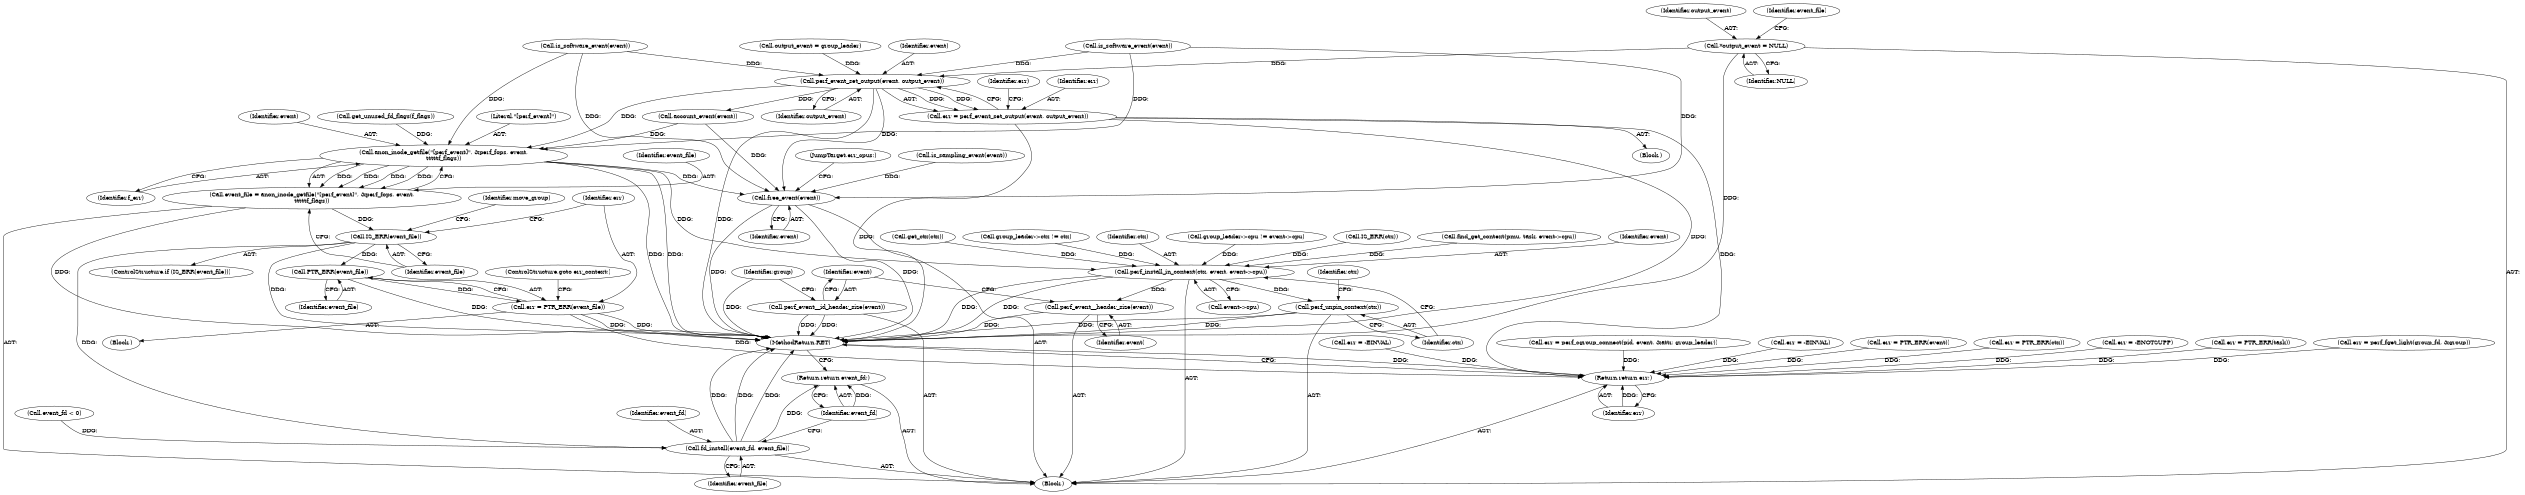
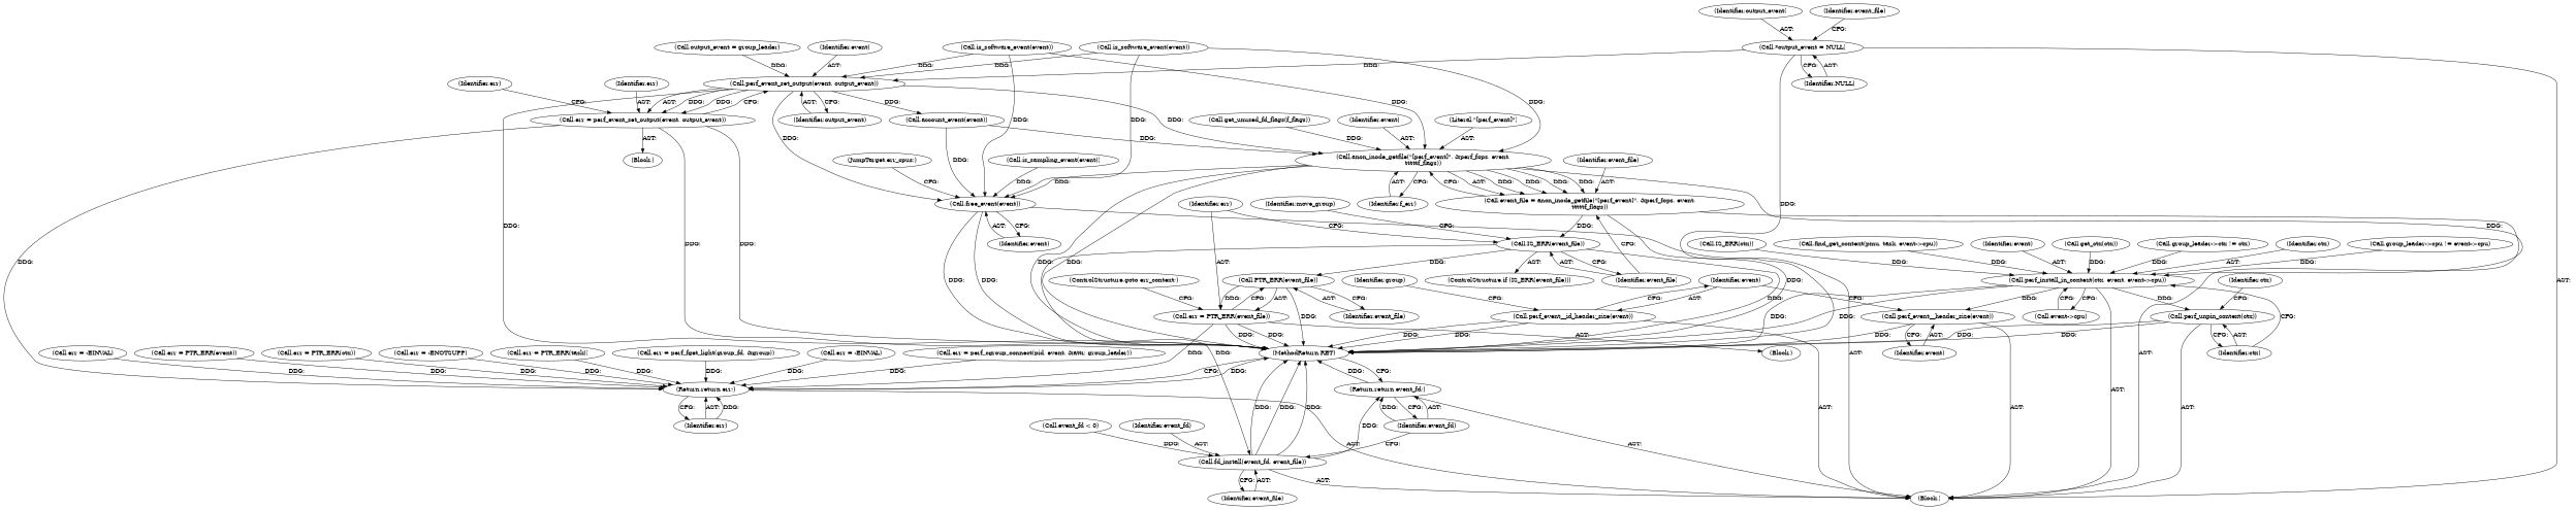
  digraph {
    n1 [label="(Call,*output_event = NULL)"]
    n2 [label="(Call,perf_event_set_output(event, output_event))"]
    n3 [label="(Block,)"]
    n4 [label="(MethodReturn,RET)"]
    n5 [label="(Identifier,NULL)"]
    n6 [label="(Call,err = perf_event_set_output(event, output_event))"]
    n7 [label="(Call,anon_inode_getfile(\"[perf_event]\", &perf_fops, event,\n\t\t\t\t\tf_flags))"]
    n8 [label="(Call,free_event(event))"]
    n9 [label="(Identifier,output_event)"]
    n10 [label="(Call,account_event(event))"]
    n11 [label="(Return,return err;)"]
    n12 [label="(Return,return event_fd;)"]
    n13 [label="(Block,)"]
    n14 [label="(Call,event_file = anon_inode_getfile(\"[perf_event]\", &perf_fops, event,\n\t\t\t\t\tf_flags))"]
    n15 [label="(Call,perf_install_in_context(ctx, event, event->cpu))"]
    n16 [label="(Identifier,f_err)"]
    n17 [label="(Identifier,event)"]
    n18 [label="(Identifier,err)"]
    n19 [label="(Call,IS_ERR(event_file))"]
    n20 [label="(Call,perf_unpin_context(ctx))"]
    n21 [label="(Call,perf_event__header_size(event))"]
    n22 [label="(Call,event->cpu)"]
    n23 [label="(Call,PTR_ERR(event_file))"]
    n24 [label="(Call,fd_install(event_fd, event_file))"]
    n25 [label="(ControlStructure,if (IS_ERR(event_file)))"]
    n26 [label="(Identifier,event_file)"]
    n27 [label="(Call,err = PTR_ERR(event_file))"]
    n28 [label="(Identifier,event_file)"]
    n29 [label="(Identifier,event_file)"]
    n30 [label="(Block,)"]
    n31 [label="(Identifier,event_fd)"]
    n32 [label="(Identifier,ctx)"]
    n33 [label="(Identifier,event)"]
    n34 [label="(Call,perf_event__id_header_size(event))"]
    n35 [label="(Identifier,event)"]
    n36 [label="(Call,IS_ERR(ctx))"]
    n37 [label="(Identifier,move_group)"]
    n38 [label="(Call,find_get_context(pmu, task, event->cpu))"]
    n39 [label="(Call,err = PTR_ERR(ctx))"]
    n40 [label="(Call,err = -ENOTSUPP)"]
    n41 [label="(Identifier,output_event)"]
    n42 [label="(Identifier,event_file)"]
    n43 [label="(Identifier,event)"]
    n44 [label="(Identifier,err)"]
    n45 [label="(Call,err = PTR_ERR(task))"]
    n46 [label="(Call,get_ctx(ctx))"]
    n47 [label="(Call,group_leader->ctx != ctx)"]
    n48 [label="(Call,is_software_event(event))"]
    n49 [label="(Identifier,err)"]
    n50 [label="(Call,output_event = group_leader)"]
    n51 [label="(Identifier,event)"]
    n52 [label="(Identifier,err)"]
    n53 [label="(JumpTarget,err_cpus:)"]
    n54 [label="(Identifier,event)"]
    n55 [label="(Call,err = perf_fget_light(group_fd, &group))"]
    n56 [label="(Call,err = -EINVAL)"]
    n57 [label="(Identifier,event_file)"]
    n58 [label="(Literal,\"[perf_event]\")"]
    n59 [label="(Identifier,event_fd)"]
    n60 [label="(Call,is_software_event(event))"]
    n61 [label="(Identifier,ctx)"]
    n62 [label="(Call,event_fd < 0)"]
    n63 [label="(Call,is_sampling_event(event))"]
    n64 [label="(Call,err = perf_cgroup_connect(pid, event, &attr, group_leader))"]
    n65 [label="(ControlStructure,goto err_context;)"]
    n66 [label="(Identifier,ctx)"]
    n67 [label="(Call,err = -EINVAL)"]
    n68 [label="(Call,err = PTR_ERR(event))"]
    n69 [label="(Call,group_leader->cpu != event->cpu)"]
    n70 [label="(Call,get_unused_fd_flags(f_flags))"]
    n71 [label="(Identifier,group)"]
    n1 -> n2 [label="DDG: "]
    n1 -> n3 [label="AST: "]
    n1 -> n4 [label="DDG: "]
    n1 -> n5 [label="CFG: "]
    n2 -> n4 [label="DDG: "]
    n2 -> n6 [label="AST: "]
    n2 -> n6 [label="DDG: "]
    n2 -> n6 [label="DDG: "]
    n2 -> n7 [label="DDG: "]
    n2 -> n8 [label="DDG: "]
    n2 -> n9 [label="CFG: "]
    n2 -> n10 [label="DDG: "]
    n4 -> n11 [label="CFG: "]
    n4 -> n12 [label="CFG: "]
    n5 -> n1 [label="AST: "]
    n6 -> n2 [label="CFG: "]
    n6 -> n4 [label="DDG: "]
    n6 -> n4 [label="DDG: "]
    n6 -> n11 [label="DDG: "]
    n6 -> n13 [label="AST: "]
    n7 -> n4 [label="DDG: "]
    n7 -> n4 [label="DDG: "]
    n7 -> n8 [label="DDG: "]
    n7 -> n14 [label="AST: "]
    n7 -> n14 [label="DDG: "]
    n7 -> n14 [label="DDG: "]
    n7 -> n14 [label="DDG: "]
    n7 -> n14 [label="DDG: "]
    n7 -> n15 [label="DDG: "]
    n7 -> n16 [label="CFG: "]
    n8 -> n3 [label="AST: "]
    n8 -> n4 [label="DDG: "]
    n8 -> n4 [label="DDG: "]
    n8 -> n17 [label="CFG: "]
    n9 -> n2 [label="AST: "]
    n10 -> n7 [label="DDG: "]
    n10 -> n8 [label="DDG: "]
    n11 -> n3 [label="AST: "]
    n11 -> n4 [label="DDG: "]
    n11 -> n18 [label="CFG: "]
    n12 -> n3 [label="AST: "]
-   n71 -> n4 [label="DDG: "]
+   n12 -> n4 [label="DDG: "]
    n12 -> n31 [label="CFG: "]
    n14 -> n3 [label="AST: "]
    n14 -> n4 [label="DDG: "]
    n14 -> n7 [label="CFG: "]
    n14 -> n19 [label="DDG: "]
    n15 -> n3 [label="AST: "]
    n15 -> n4 [label="DDG: "]
    n15 -> n4 [label="DDG: "]
    n15 -> n20 [label="DDG: "]
    n15 -> n21 [label="DDG: "]
    n15 -> n22 [label="CFG: "]
    n16 -> n7 [label="AST: "]
    n17 -> n8 [label="AST: "]
    n18 -> n11 [label="AST: "]
    n18 -> n11 [label="DDG: "]
    n19 -> n4 [label="DDG: "]
    n19 -> n23 [label="DDG: "]
    n19 -> n24 [label="DDG: "]
    n19 -> n25 [label="AST: "]
    n19 -> n26 [label="CFG: "]
    n20 -> n3 [label="AST: "]
    n20 -> n4 [label="DDG: "]
    n20 -> n4 [label="DDG: "]
    n20 -> n32 [label="CFG: "]
    n21 -> n3 [label="AST: "]
    n21 -> n4 [label="DDG: "]
    n21 -> n33 [label="CFG: "]
-   n22 -> n15 [label="AST: "]
+   n22 -> n15 [label="CFG: "]
    n23 -> n4 [label="DDG: "]
    n23 -> n27 [label="AST: "]
    n23 -> n27 [label="DDG: "]
    n23 -> n28 [label="CFG: "]
    n24 -> n3 [label="AST: "]
    n24 -> n4 [label="DDG: "]
    n24 -> n4 [label="DDG: "]
    n24 -> n4 [label="DDG: "]
    n24 -> n12 [label="DDG: "]
    n24 -> n29 [label="CFG: "]
    n26 -> n14 [label="CFG: "]
    n26 -> n19 [label="AST: "]
    n27 -> n4 [label="DDG: "]
    n27 -> n4 [label="DDG: "]
    n27 -> n11 [label="DDG: "]
    n27 -> n23 [label="CFG: "]
    n27 -> n30 [label="AST: "]
    n28 -> n23 [label="AST: "]
    n29 -> n24 [label="AST: "]
    n31 -> n12 [label="AST: "]
    n31 -> n12 [label="DDG: "]
    n31 -> n24 [label="CFG: "]
    n32 -> n15 [label="CFG: "]
    n32 -> n20 [label="AST: "]
    n33 -> n21 [label="AST: "]
    n34 -> n3 [label="AST: "]
    n34 -> n4 [label="DDG: "]
    n34 -> n4 [label="DDG: "]
    n34 -> n35 [label="CFG: "]
    n35 -> n21 [label="CFG: "]
    n35 -> n34 [label="AST: "]
    n36 -> n15 [label="DDG: "]
    n37 -> n19 [label="CFG: "]
    n38 -> n15 [label="DDG: "]
    n39 -> n11 [label="DDG: "]
    n40 -> n11 [label="DDG: "]
    n41 -> n1 [label="AST: "]
    n42 -> n14 [label="AST: "]
    n43 -> n15 [label="AST: "]
    n44 -> n6 [label="AST: "]
    n45 -> n11 [label="DDG: "]
    n46 -> n15 [label="DDG: "]
    n47 -> n15 [label="DDG: "]
    n48 -> n2 [label="DDG: "]
    n48 -> n7 [label="DDG: "]
    n48 -> n8 [label="DDG: "]
    n49 -> n6 [label="CFG: "]
    n50 -> n2 [label="DDG: "]
    n51 -> n2 [label="AST: "]
    n52 -> n19 [label="CFG: "]
    n52 -> n27 [label="AST: "]
    n53 -> n8 [label="CFG: "]
    n54 -> n7 [label="AST: "]
    n55 -> n11 [label="DDG: "]
    n56 -> n11 [label="DDG: "]
    n57 -> n1 [label="CFG: "]
    n58 -> n7 [label="AST: "]
    n59 -> n24 [label="AST: "]
    n60 -> n2 [label="DDG: "]
    n60 -> n7 [label="DDG: "]
    n60 -> n8 [label="DDG: "]
    n61 -> n15 [label="AST: "]
    n62 -> n24 [label="DDG: "]
    n63 -> n8 [label="DDG: "]
    n64 -> n11 [label="DDG: "]
    n65 -> n27 [label="CFG: "]
    n66 -> n20 [label="CFG: "]
    n67 -> n11 [label="DDG: "]
    n68 -> n11 [label="DDG: "]
    n69 -> n15 [label="DDG: "]
    n70 -> n7 [label="DDG: "]
    n71 -> n34 [label="CFG: "]
  }
